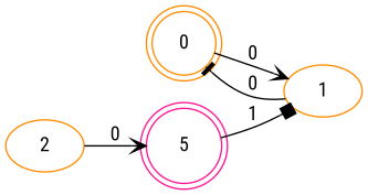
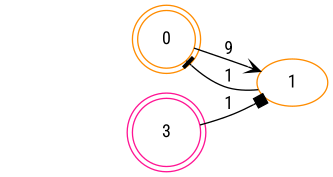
  digraph {
    fontname="Roboto Condensed"
    rankdir=LR
    node [color=darkorange fontname="Roboto Condensed"]
    edge [arrowhead=vee fontname="Roboto Condensed"]
    n1 [label=0 shape=doublecircle]
    n2 [label=1]
-   n3 [label=2]
-   n4 [color=deeppink label=5 shape=doublecircle]
-   n1 -> n2 [label=0]
-   n2 -> n1 [arrowhead=tee label=0]
-   n3 -> n4 [label=0]
+   n4 [color=deeppink label=3 shape=doublecircle]
+   n1 -> n2 [label=9]
+   n2 -> n1 [arrowhead=tee label=1]
    n4 -> n2 [arrowhead=box label=1]
  }
